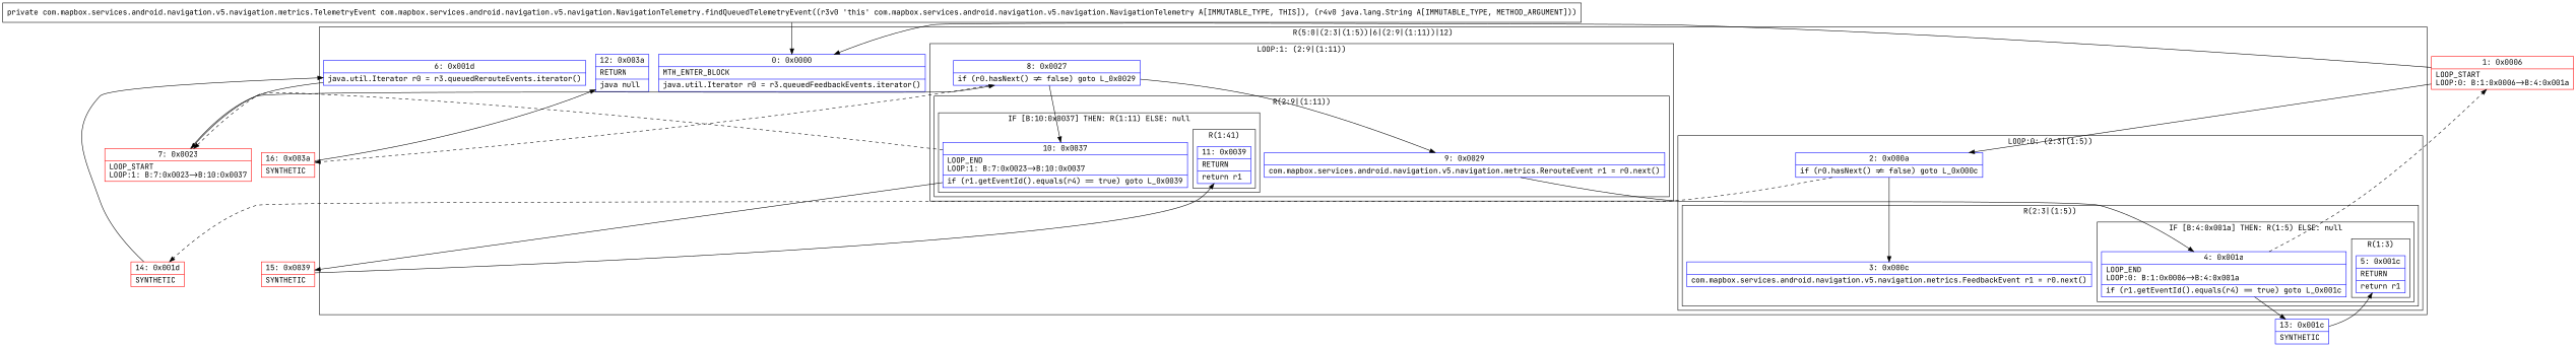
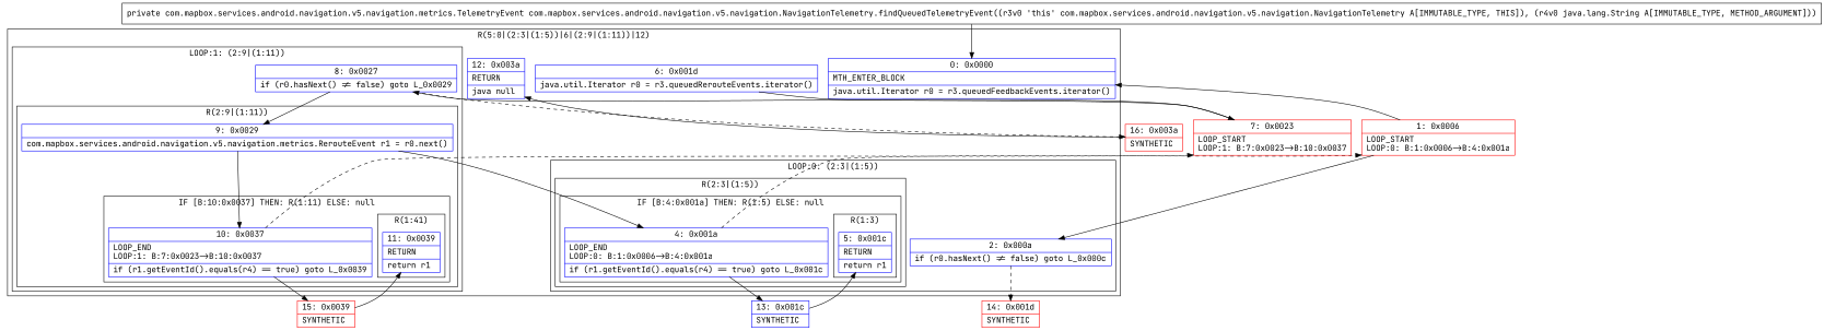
  digraph {
    fontname="JetBrains Mono"
    node [color=blue fontname="JetBrains Mono" shape=record]
    edge [fontname="JetBrains Mono"]
    n1 [label="{5\:\ 0x001c|RETURN\l|return r1\l}"]
    n2 [label="{4\:\ 0x001a|LOOP_END\lLOOP:0: B:1:0x0006\-\>B:4:0x001a\l|if (r1.getEventId().equals(r4) == true) goto L_0x001c\l}"]
-   n3 [label="{3\:\ 0x000c|com.mapbox.services.android.navigation.v5.navigation.metrics.FeedbackEvent r1 = r0.next()\l}"]
    n4 [label="{2\:\ 0x000a|if (r0.hasNext() != false) goto L_0x000c\l}"]
    n5 [label="{11\:\ 0x0039|RETURN\l|return r1\l}"]
    n6 [label="{10\:\ 0x0037|LOOP_END\lLOOP:1: B:7:0x0023\-\>B:10:0x0037\l|if (r1.getEventId().equals(r4) == true) goto L_0x0039\l}"]
    n7 [label="{9\:\ 0x0029|com.mapbox.services.android.navigation.v5.navigation.metrics.RerouteEvent r1 = r0.next()\l}"]
    n8 [label="{8\:\ 0x0027|if (r0.hasNext() != false) goto L_0x0029\l}"]
    n9 [label="{0\:\ 0x0000|MTH_ENTER_BLOCK\l|java.util.Iterator r0 = r3.queuedFeedbackEvents.iterator()\l}"]
    n10 [label="{6\:\ 0x001d|java.util.Iterator r0 = r3.queuedRerouteEvents.iterator()\l}"]
    n11 [label="{12\:\ 0x003a|RETURN\l|java null\l}"]
    n12 [color=red label="{1\:\ 0x0006|LOOP_START\lLOOP:0: B:1:0x0006\-\>B:4:0x001a\l}"]
    n13 [label="{13\:\ 0x001c|SYNTHETIC\l}"]
    n14 [color=red label="{14\:\ 0x001d|SYNTHETIC\l}"]
    n15 [color=red label="{7\:\ 0x0023|LOOP_START\lLOOP:1: B:7:0x0023\-\>B:10:0x0037\l}"]
    n16 [color=red label="{15\:\ 0x0039|SYNTHETIC\l}"]
    n17 [color=red label="{16\:\ 0x003a|SYNTHETIC\l}"]
    n18 [label="{private com.mapbox.services.android.navigation.v5.navigation.metrics.TelemetryEvent com.mapbox.services.android.navigation.v5.navigation.NavigationTelemetry.findQueuedTelemetryEvent((r3v0 'this' com.mapbox.services.android.navigation.v5.navigation.NavigationTelemetry A[IMMUTABLE_TYPE, THIS]), (r4v0 java.lang.String A[IMMUTABLE_TYPE, METHOD_ARGUMENT])) }" color=""]
    subgraph cluster_1 {
      label="R(5:0|(2:3|(1:5))|6|(2:9|(1:11))|12)"
      n9
      n10
      n11
      subgraph cluster_2 {
        label="LOOP:0: (2:3|(1:5))"
        n4
        subgraph cluster_3 {
          label="R(2:3|(1:5))"
-         n3
          subgraph cluster_4 {
            label="IF [B:4:0x001a] THEN: R(1:5) ELSE: null"
            n2
            subgraph cluster_5 {
              label="R(1:3)"
              n1
            }
          }
        }
      }
      subgraph cluster_6 {
        label="LOOP:1: (2:9|(1:11))"
        n8
        subgraph cluster_7 {
          label="R(2:9|(1:11))"
          n7
          subgraph cluster_8 {
            label="IF [B:10:0x0037] THEN: R(1:11) ELSE: null"
            n6
            subgraph cluster_9 {
              label="R(1:41)"
              n5
            }
          }
        }
      }
    }
    n2 -> n12 [style=dashed]
    n2 -> n13
-   n4 -> n3
    n4 -> n14 [style=dashed]
    n6 -> n15 [style=dashed]
    n6 -> n16
    n7 -> n2
-   n8 -> n6
+   n7 -> n6
    n8 -> n7
    n8 -> n17 [style=dashed]
    n10 -> n15
    n12 -> n4
    n12 -> n9
    n13 -> n1
-   n14 -> n10
    n15 -> n8
    n16 -> n5
    n17 -> n11
    n18 -> n9
  }
